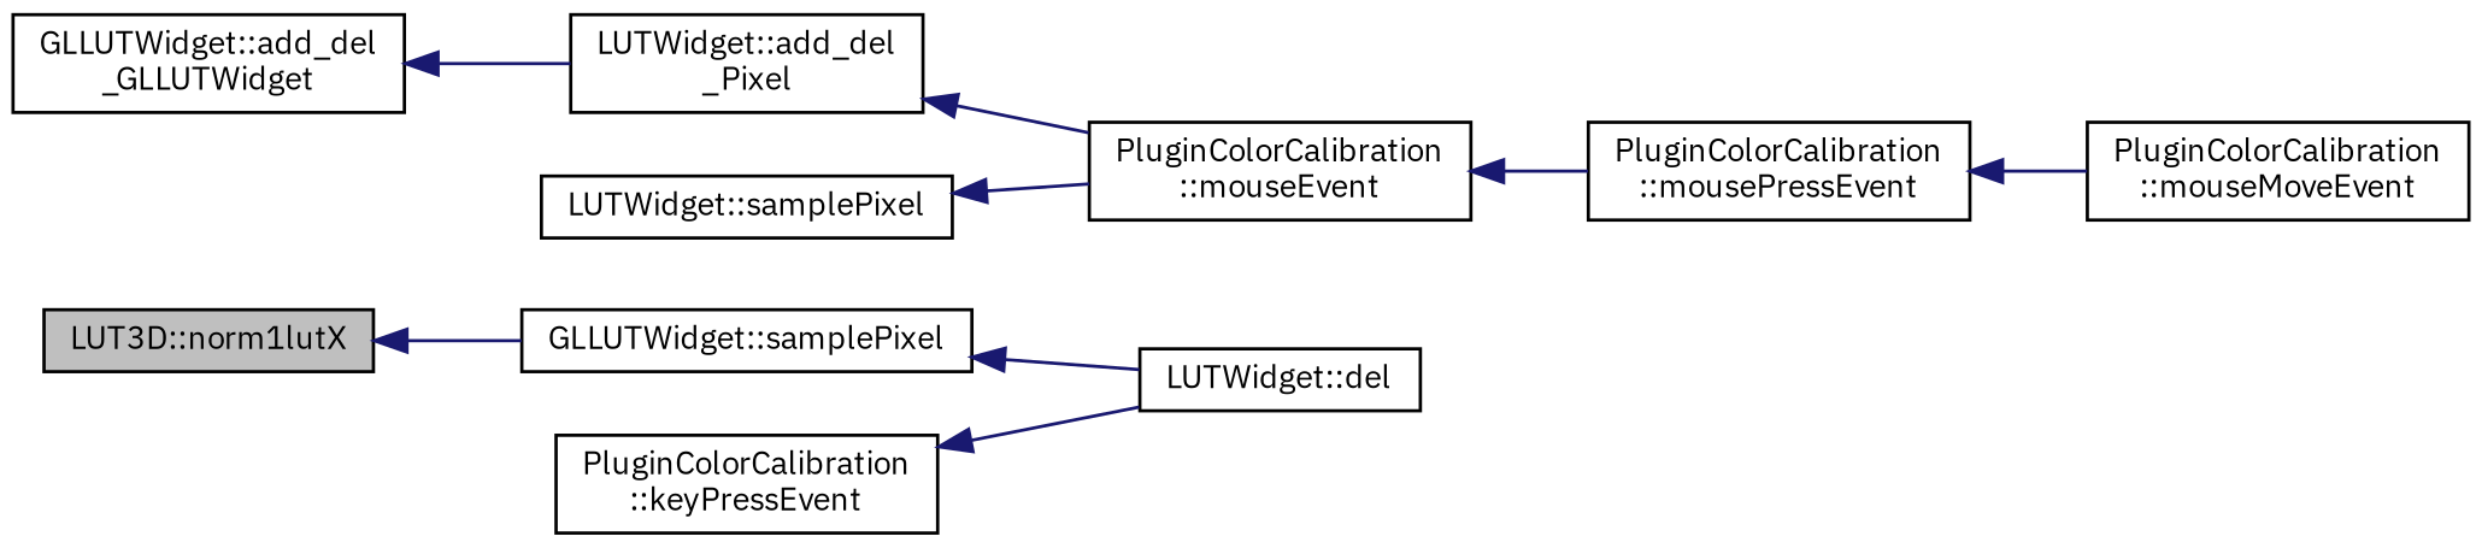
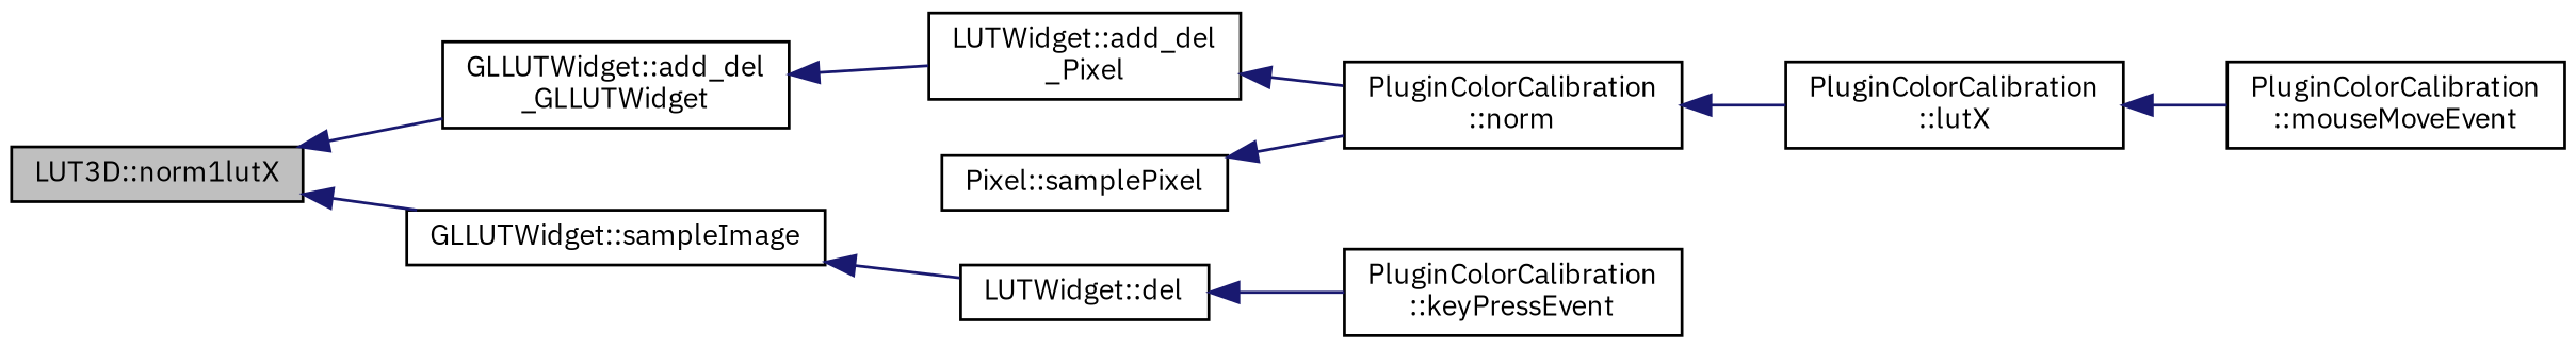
  digraph {
    fontname="IBM Plex Sans"
    rankdir=LR
    node [color=black fillcolor=white fontname="IBM Plex Sans" fontsize=10 shape=record style=filled]
    edge [color=midnightblue dir=back fontname="IBM Plex Sans" fontsize=10 labelfontname=Helvetica labelfontsize=10 style=solid]
    n1 [fillcolor=grey75 fontcolor=black height=0.2 label="LUT3D::norm1lutX" width=0.4]
    n2 [height=0.2 label="GLLUTWidget::add_del\l_GLLUTWidget" width=0.4]
-   n3 [height=0.2 label="GLLUTWidget::samplePixel" width=0.4]
+   n3 [height=0.2 label="GLLUTWidget::sampleImage" width=0.4]
    n4 [height=0.2 label="LUTWidget::add_del\l_Pixel" width=0.4]
    n5 [height=0.2 label="LUTWidget::del" width=0.4]
-   n6 [height=0.2 label="PluginColorCalibration\l::mouseEvent" width=0.4]
-   n7 [height=0.2 label="PluginColorCalibration\l::mousePressEvent" width=0.4]
+   n6 [height=0.2 label="PluginColorCalibration\l::norm" width=0.4]
+   n7 [height=0.2 label="PluginColorCalibration\l::lutX" width=0.4]
    n8 [height=0.2 label="PluginColorCalibration\l::mouseMoveEvent" width=0.4]
    n9 [height=0.2 label="PluginColorCalibration\l::keyPressEvent" width=0.4]
-   n10 [height=0.2 label="LUTWidget::samplePixel" width=0.4]
+   n10 [height=0.2 label="Pixel::samplePixel" width=0.4]
+   n1 -> n2
    n1 -> n3
    n2 -> n4
    n3 -> n5
    n4 -> n6
-   n9 -> n5
+   n5 -> n9
    n6 -> n7
    n7 -> n8
    n10 -> n6
  }
